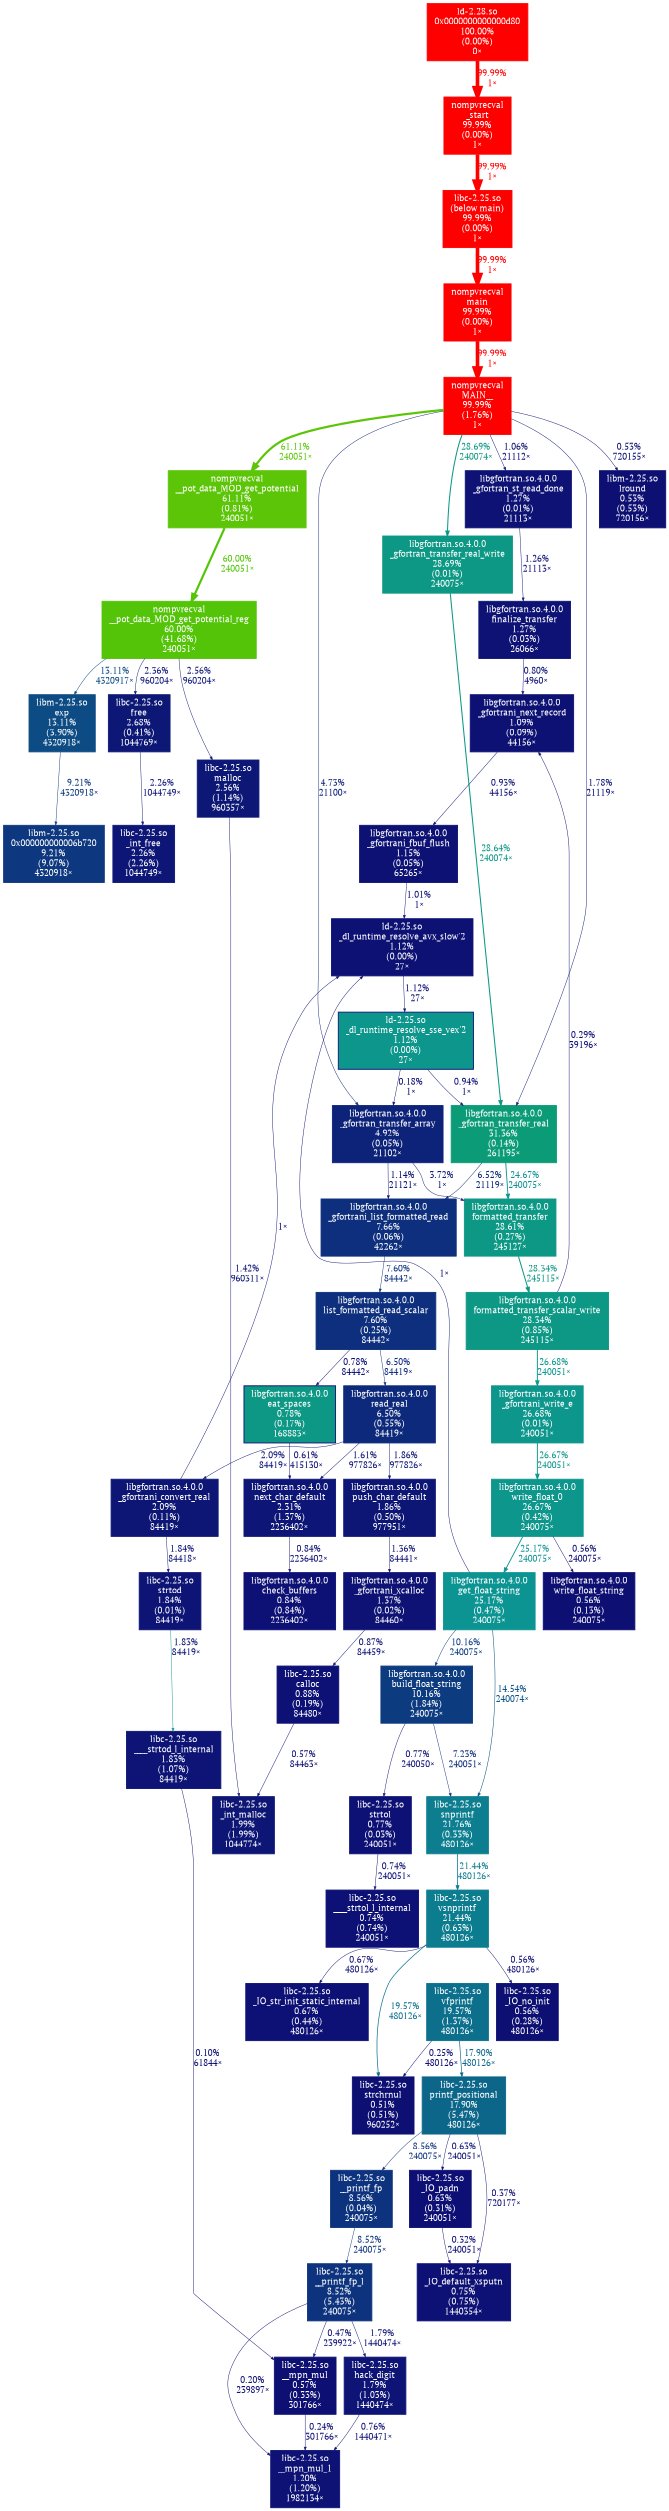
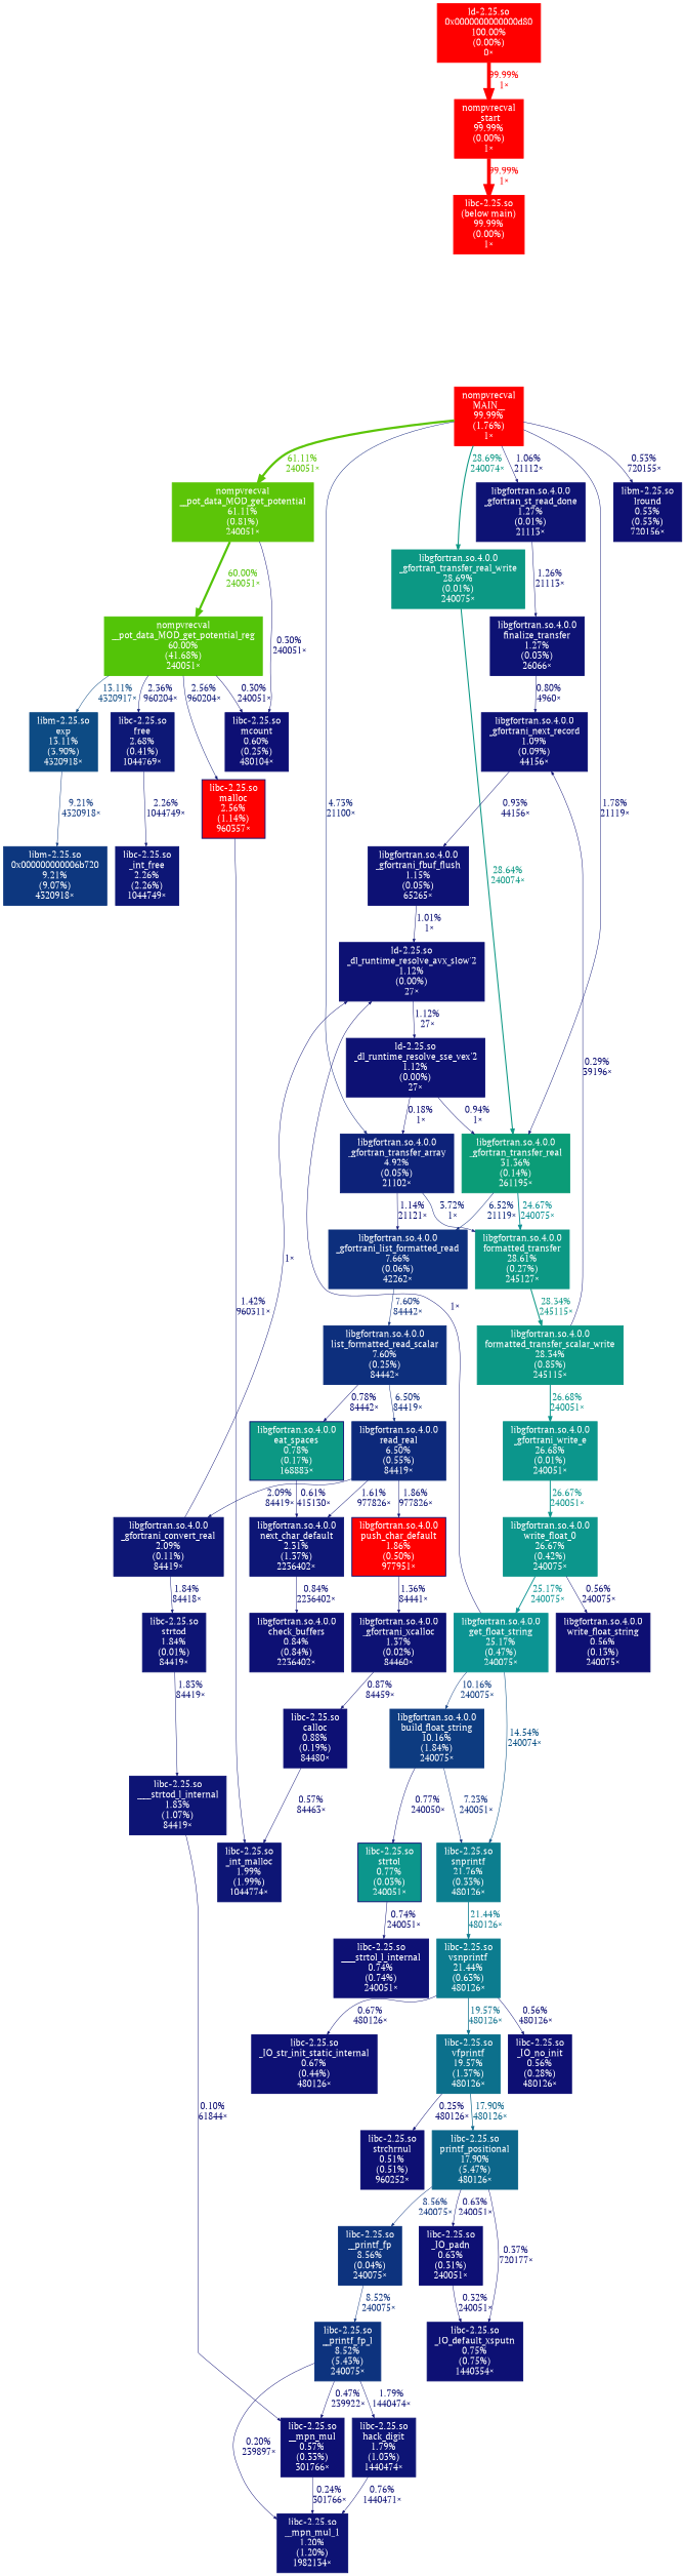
  digraph {
    fontname="PT Serif"
    nodesep=0.125
    ranksep=0.25
    node [color="#0d1074" fontcolor="#ffffff" fontname="PT Serif" fontsize=10.00 shape=box style=filled]
    edge [arrowsize=0.35 color="#0d1174" fontcolor="#0d1174" fontname="PT Serif" fontsize=10.00 labeldistance=0.50 penwidth=0.50]
    n1 [color="#ff0000" height=0 label="libc-2.25.so\n(below main)\n99.99%\n(0.00%)\n1×" width=0]
-   n2 [color="#ff0000" height=0 label="nompvrecval\nmain\n99.99%\n(0.00%)\n1×" width=0]
    n3 [color="#ff0000" height=0 label="nompvrecval\nMAIN__\n99.99%\n(1.76%)\n1×" width=0]
    n4 [color="#5cc508" height=0 label="nompvrecval\n__pot_data_MOD_get_potential\n61.11%\n(0.81%)\n240051×" width=0]
    n5 [color="#0d1274" height=0 label="libgfortran.so.4.0.0\n_gfortran_st_read_done\n1.27%\n(0.01%)\n21113×" width=0]
    n6 [color="#0d2279" height=0 label="libgfortran.so.4.0.0\n_gfortran_transfer_array\n4.92%\n(0.05%)\n21102×" width=0]
    n7 [color="#0b9c77" height=0 label="libgfortran.so.4.0.0\n_gfortran_transfer_real\n31.36%\n(0.14%)\n261195×" width=0]
    n8 [color="#0c9884" height=0 label="libgfortran.so.4.0.0\n_gfortran_transfer_real_write\n28.69%\n(0.01%)\n240075×" width=0]
    n9 [color="#0d0f73" height=0 label="libm-2.25.so\nlround\n0.53%\n(0.53%)\n720156×" width=0]
-   n10 [color="#ff0000" height=0 label="ld-2.28.so\n0x0000000000000d80\n100.00%\n(0.00%)\n0×" width=0]
+   n10 [color="#ff0000" height=0 label="ld-2.25.so\n0x0000000000000d80\n100.00%\n(0.00%)\n0×" width=0]
    n11 [color="#ff0000" height=0 label="nompvrecval\n_start\n99.99%\n(0.00%)\n1×" width=0]
    n12 [color="#0d377f" height=0 label="libm-2.25.so\n0x000000000006b720\n9.21%\n(9.07%)\n4320918×" width=0]
    n13 [color="#53c408" height=0 label="nompvrecval\n__pot_data_MOD_get_potential_reg\n60.00%\n(41.68%)\n240051×" width=0]
+   n14 [color="#0d0f74" height=0 label="libc-2.25.so\nmcount\n0.60%\n(0.25%)\n480104×" width=0]
    n15 [color="#0d1274" height=0 label="libgfortran.so.4.0.0\nfinalize_transfer\n1.27%\n(0.03%)\n26066×" width=0]
    n16 [color="#0d2f7d" height=0 label="libgfortran.so.4.0.0\n_gfortrani_list_formatted_read\n7.66%\n(0.06%)\n42262×" width=0]
    n17 [color="#0c9884" height=0 label="libgfortran.so.4.0.0\nformatted_transfer\n28.61%\n(0.27%)\n245127×" width=0]
    n18 [color="#0d4b84" height=0 label="libm-2.25.so\nexp\n13.11%\n(3.90%)\n4320918×" width=0]
    n19 [color="#0d1876" height=0 label="libc-2.25.so\nfree\n2.68%\n(0.41%)\n1044769×" width=0]
-   n20 [color="#0d1876" height=0 label="libc-2.25.so\nmalloc\n2.56%\n(1.14%)\n960357×" width=0]
+   n20 [color="#0d1876" height=0 label="libc-2.25.so\nmalloc\n2.56%\n(1.14%)\n960357×" width=0 fillcolor="#ff0000"]
    n21 [color="#0d1174" height=0 label="libgfortran.so.4.0.0\n_gfortrani_next_record\n1.09%\n(0.09%)\n44156×" width=0]
    n22 [color="#0d2f7d" height=0 label="libgfortran.so.4.0.0\nlist_formatted_read_scalar\n7.60%\n(0.25%)\n84442×" width=0]
    n23 [color="#0c9885" height=0 label="libgfortran.so.4.0.0\nformatted_transfer_scalar_write\n28.34%\n(0.85%)\n245115×" width=0]
    n24 [height=0 label="libc-2.25.so\n_IO_default_xsputn\n0.75%\n(0.75%)\n1440354×" width=0]
    n25 [color="#0d0f73" height=0 label="libc-2.25.so\n_IO_no_init\n0.56%\n(0.28%)\n480126×" width=0]
    n26 [color="#0d0f74" height=0 label="libc-2.25.so\n_IO_padn\n0.63%\n(0.31%)\n240051×" width=0]
    n27 [height=0 label="libc-2.25.so\n_IO_str_init_static_internal\n0.67%\n(0.44%)\n480126×" width=0]
    n28 [color="#0d1475" height=0 label="libc-2.25.so\n____strtod_l_internal\n1.83%\n(1.07%)\n84419×" width=0]
    n29 [color="#0d0f73" height=0 label="libc-2.25.so\n__mpn_mul\n0.57%\n(0.33%)\n301766×" width=0]
    n30 [color="#0d1274" height=0 label="libc-2.25.so\n__mpn_mul_1\n1.20%\n(1.20%)\n1982134×" width=0]
    n31 [height=0 label="libc-2.25.so\n____strtol_l_internal\n0.74%\n(0.74%)\n240051×" width=0]
    n32 [color="#0d0f73" height=0 label="libc-2.25.so\nstrchrnul\n0.51%\n(0.51%)\n960252×" width=0]
    n33 [color="#0d1676" height=0 label="libc-2.25.so\n_int_free\n2.26%\n(2.26%)\n1044749×" width=0]
    n34 [color="#0d1575" height=0 label="libc-2.25.so\n_int_malloc\n1.99%\n(1.99%)\n1044774×" width=0]
    n35 [color="#0d337e" height=0 label="libc-2.25.so\n__printf_fp\n8.56%\n(0.04%)\n240075×" width=0]
    n36 [color="#0d337e" height=0 label="libc-2.25.so\n__printf_fp_l\n8.52%\n(5.43%)\n240075×" width=0]
    n37 [color="#0d1475" height=0 label="libc-2.25.so\nhack_digit\n1.79%\n(1.03%)\n1440474×" width=0]
    n38 [color="#0d1174" height=0 label="ld-2.25.so\n_dl_runtime_resolve_avx_slow'2\n1.12%\n(0.00%)\n27×" width=0]
-   n39 [color="#0d1174" height=0 label="ld-2.25.so\n_dl_runtime_resolve_sse_vex'2\n1.12%\n(0.00%)\n27×" width=0 fillcolor="#0c968c"]
+   n39 [color="#0d1174" height=0 label="ld-2.25.so\n_dl_runtime_resolve_sse_vex'2\n1.12%\n(0.00%)\n27×" width=0]
    n40 [color="#0d1174" height=0 label="libgfortran.so.4.0.0\n_gfortrani_fbuf_flush\n1.15%\n(0.05%)\n65265×" width=0]
    n41 [fillcolor="#0c9884" height=0 label="libgfortran.so.4.0.0\neat_spaces\n0.78%\n(0.17%)\n168883×" width=0]
    n42 [color="#0d297b" height=0 label="libgfortran.so.4.0.0\nread_real\n6.50%\n(0.55%)\n84419×" width=0]
    n43 [color="#0c968c" height=0 label="libgfortran.so.4.0.0\n_gfortrani_write_e\n26.68%\n(0.01%)\n240051×" width=0]
    n44 [color="#0d1675" height=0 label="libgfortran.so.4.0.0\n_gfortrani_convert_real\n2.09%\n(0.11%)\n84419×" width=0]
    n45 [color="#0d1475" height=0 label="libc-2.25.so\nstrtod\n1.84%\n(0.01%)\n84419×" width=0]
    n46 [color="#0d1676" height=0 label="libgfortran.so.4.0.0\nnext_char_default\n2.31%\n(1.37%)\n2236402×" width=0]
-   n47 [color="#0d1575" height=0 label="libgfortran.so.4.0.0\npush_char_default\n1.86%\n(0.50%)\n977951×" width=0]
+   n47 [color="#0d1575" height=0 label="libgfortran.so.4.0.0\npush_char_default\n1.86%\n(0.50%)\n977951×" width=0 fillcolor="#ff0000"]
    n48 [color="#0c968c" height=0 label="libgfortran.so.4.0.0\nwrite_float_0\n26.67%\n(0.42%)\n240075×" width=0]
    n49 [color="#0c9493" height=0 label="libgfortran.so.4.0.0\nget_float_string\n25.17%\n(0.47%)\n240075×" width=0]
    n50 [color="#0d0f73" height=0 label="libgfortran.so.4.0.0\nwrite_float_string\n0.56%\n(0.13%)\n240075×" width=0]
    n51 [color="#0d3b80" height=0 label="libgfortran.so.4.0.0\nbuild_float_string\n10.16%\n(1.84%)\n240075×" width=0]
    n52 [color="#0c7e8f" height=0 label="libc-2.25.so\nsnprintf\n21.76%\n(0.33%)\n480126×" width=0]
    n53 [color="#0d1274" height=0 label="libgfortran.so.4.0.0\n_gfortrani_xcalloc\n1.37%\n(0.02%)\n84460×" width=0]
    n54 [height=0 label="libc-2.25.so\ncalloc\n0.88%\n(0.19%)\n84480×" width=0]
-   n55 [height=0 label="libc-2.25.so\nstrtol\n0.77%\n(0.03%)\n240051×" width=0]
+   n55 [height=0 label="libc-2.25.so\nstrtol\n0.77%\n(0.03%)\n240051×" width=0 fillcolor="#0c968c"]
    n56 [color="#0c7c8f" height=0 label="libc-2.25.so\nvsnprintf\n21.44%\n(0.63%)\n480126×" width=0]
    n57 [color="#0c708c" height=0 label="libc-2.25.so\nvfprintf\n19.57%\n(1.37%)\n480126×" width=0]
    n58 [height=0 label="libgfortran.so.4.0.0\ncheck_buffers\n0.84%\n(0.84%)\n2236402×" width=0]
    n59 [color="#0c668a" height=0 label="libc-2.25.so\nprintf_positional\n17.90%\n(5.47%)\n480126×" width=0]
-   n1 -> n2 [arrowsize=1.00 color="#ff0000" fontcolor="#ff0000" label="99.99%\n1×" labeldistance=4.00 penwidth=4.00]
-   n2 -> n3 [arrowsize=1.00 color="#ff0000" fontcolor="#ff0000" label="99.99%\n1×" labeldistance=4.00 penwidth=4.00]
    n3 -> n4 [arrowsize=0.78 color="#5cc508" fontcolor="#5cc508" label="61.11%\n240051×" labeldistance=2.44 penwidth=2.44]
    n3 -> n5 [label="1.06%\n21112×"]
    n3 -> n6 [color="#0d2179" fontcolor="#0d2179" label="4.73%\n21100×"]
    n3 -> n7 [color="#0d1475" fontcolor="#0d1475" label="1.78%\n21119×"]
    n3 -> n8 [arrowsize=0.54 color="#0c9884" fontcolor="#0c9884" label="28.69%\n240074×" labeldistance=1.15 penwidth=1.15]
    n3 -> n9 [color="#0d0f73" fontcolor="#0d0f73" label="0.53%\n720155×"]
    n4 -> n13 [arrowsize=0.77 color="#53c408" fontcolor="#53c408" label="60.00%\n240051×" labeldistance=2.40 penwidth=2.40]
+   n4 -> n14 [color="#0d0e73" fontcolor="#0d0e73" label="0.30%\n240051×"]
    n5 -> n15 [color="#0d1274" fontcolor="#0d1274" label="1.26%\n21113×"]
    n6 -> n16 [label="1.14%\n21121×"]
    n6 -> n17 [color="#0d1d78" fontcolor="#0d1d78" label="3.72%\n1×"]
    n7 -> n16 [color="#0d297b" fontcolor="#0d297b" label="6.52%\n21119×"]
    n7 -> n17 [arrowsize=0.50 color="#0c9193" fontcolor="#0c9193" label="24.67%\n240075×" labeldistance=0.99 penwidth=0.99]
    n8 -> n7 [arrowsize=0.54 color="#0c9884" fontcolor="#0c9884" label="28.64%\n240074×" labeldistance=1.15 penwidth=1.15]
    n10 -> n11 [arrowsize=1.00 color="#ff0000" fontcolor="#ff0000" label="99.99%\n1×" labeldistance=4.00 penwidth=4.00]
    n11 -> n1 [arrowsize=1.00 color="#ff0000" fontcolor="#ff0000" label="99.99%\n1×" labeldistance=4.00 penwidth=4.00]
+   n13 -> n14 [color="#0d0e73" fontcolor="#0d0e73" label="0.30%\n240051×"]
    n13 -> n18 [arrowsize=0.36 color="#0d4b84" fontcolor="#0d4b84" label="13.11%\n4320917×" labeldistance=0.52 penwidth=0.52]
    n13 -> n19 [color="#0d1776" fontcolor="#0d1776" label="2.36%\n960204×"]
    n13 -> n20 [color="#0d1876" fontcolor="#0d1876" label="2.56%\n960204×"]
    n15 -> n21 [color="#0d1074" fontcolor="#0d1074" label="0.80%\n4960×"]
    n16 -> n22 [color="#0d2f7d" fontcolor="#0d2f7d" label="7.60%\n84442×"]
    n17 -> n23 [arrowsize=0.53 color="#0c9885" fontcolor="#0c9885" label="28.34%\n245115×" labeldistance=1.13 penwidth=1.13]
    n18 -> n12 [color="#0d377f" fontcolor="#0d377f" label="9.21%\n4320918×"]
    n19 -> n33 [color="#0d1676" fontcolor="#0d1676" label="2.26%\n1044749×"]
    n20 -> n34 [color="#0d1375" fontcolor="#0d1375" label="1.42%\n960311×"]
    n21 -> n40 [label="0.93%\n44156×"]
    n22 -> n41 [color="#0d1074" fontcolor="#0d1074" label="0.78%\n84442×"]
    n22 -> n42 [color="#0d297b" fontcolor="#0d297b" label="6.50%\n84419×"]
    n23 -> n21 [color="#0d0e73" fontcolor="#0d0e73" label="0.29%\n39196×"]
    n23 -> n43 [arrowsize=0.52 color="#0c968c" fontcolor="#0c968c" label="26.68%\n240051×" labeldistance=1.07 penwidth=1.07]
    n26 -> n24 [color="#0d0e73" fontcolor="#0d0e73" label="0.32%\n240051×"]
    n28 -> n29 [color="#0d0d73" fontcolor="#0d0d73" label="0.10%\n61844×"]
    n29 -> n30 [color="#0d0e73" fontcolor="#0d0e73" label="0.24%\n301766×"]
    n35 -> n36 [color="#0d337e" fontcolor="#0d337e" label="8.52%\n240075×"]
    n36 -> n29 [color="#0d0f73" fontcolor="#0d0f73" label="0.47%\n239922×"]
    n36 -> n30 [color="#0d0e73" fontcolor="#0d0e73" label="0.20%\n239897×"]
    n36 -> n37 [color="#0d1475" fontcolor="#0d1475" label="1.79%\n1440474×"]
    n37 -> n30 [color="#0d1074" fontcolor="#0d1074" label="0.76%\n1440471×"]
    n38 -> n39 [label="1.12%\n27×"]
    n39 -> n6 [color="#0d0d73" fontcolor="#0d0d73" label="0.18%\n1×"]
    n39 -> n7 [label="0.94%\n1×"]
    n40 -> n38 [label="1.01%\n1×"]
    n41 -> n46 [color="#0d0f74" fontcolor="#0d0f74" label="0.61%\n415130×"]
    n42 -> n44 [color="#0d1675" fontcolor="#0d1675" label="2.09%\n84419×"]
    n42 -> n46 [color="#0d1375" fontcolor="#0d1375" label="1.61%\n977826×"]
    n42 -> n47 [color="#0d1575" fontcolor="#0d1575" label="1.86%\n977826×"]
    n43 -> n48 [arrowsize=0.52 color="#0c968c" fontcolor="#0c968c" label="26.67%\n240051×" labeldistance=1.07 penwidth=1.07]
    n44 -> n38 [label="1×"]
    n44 -> n45 [color="#0d1475" fontcolor="#0d1475" label="1.84%\n84418×"]
-   n45 -> n28 [color="#0c968c" fontcolor="#0d1475" label="1.83%\n84419×"]
+   n45 -> n28 [color="#0d1475" fontcolor="#0d1475" label="1.83%\n84419×"]
    n46 -> n58 [color="#0d1074" fontcolor="#0d1074" label="0.84%\n2236402×"]
    n47 -> n53 [color="#0d1274" fontcolor="#0d1274" label="1.36%\n84441×"]
    n48 -> n49 [arrowsize=0.50 color="#0c9493" fontcolor="#0c9493" label="25.17%\n240075×" labeldistance=1.01 penwidth=1.01]
    n48 -> n50 [color="#0d0f73" fontcolor="#0d0f73" label="0.56%\n240075×"]
    n49 -> n38 [label="1×"]
    n49 -> n51 [color="#0d3b80" fontcolor="#0d3b80" label="10.16%\n240075×"]
    n49 -> n52 [arrowsize=0.38 color="#0c5386" fontcolor="#0c5386" label="14.54%\n240074×" labeldistance=0.58 penwidth=0.58]
    n51 -> n52 [color="#0d2d7c" fontcolor="#0d2d7c" label="7.23%\n240051×"]
    n51 -> n55 [color="#0d1074" fontcolor="#0d1074" label="0.77%\n240050×"]
    n52 -> n56 [arrowsize=0.46 color="#0c7c8f" fontcolor="#0c7c8f" label="21.44%\n480126×" labeldistance=0.86 penwidth=0.86]
    n53 -> n54 [color="#0d1074" fontcolor="#0d1074" label="0.87%\n84459×"]
    n54 -> n34 [color="#0d0f73" fontcolor="#0d0f73" label="0.57%\n84463×"]
    n55 -> n31 [color="#0d1074" fontcolor="#0d1074" label="0.74%\n240051×"]
    n56 -> n25 [color="#0d0f73" fontcolor="#0d0f73" label="0.56%\n480126×"]
    n56 -> n27 [color="#0d1074" fontcolor="#0d1074" label="0.67%\n480126×"]
-   n56 -> n32 [arrowsize=0.44 color="#0c708c" fontcolor="#0c708c" label="19.57%\n480126×" labeldistance=0.78 penwidth=0.78]
+   n56 -> n57 [arrowsize=0.44 color="#0c708c" fontcolor="#0c708c" label="19.57%\n480126×" labeldistance=0.78 penwidth=0.78]
    n57 -> n32 [color="#0d0e73" fontcolor="#0d0e73" label="0.25%\n480126×"]
    n57 -> n59 [arrowsize=0.42 color="#0c668a" fontcolor="#0c668a" label="17.90%\n480126×" labeldistance=0.72 penwidth=0.72]
    n59 -> n24 [color="#0d0e73" fontcolor="#0d0e73" label="0.37%\n720177×"]
    n59 -> n26 [color="#0d0f74" fontcolor="#0d0f74" label="0.63%\n240051×"]
    n59 -> n35 [color="#0d337e" fontcolor="#0d337e" label="8.56%\n240075×"]
  }
